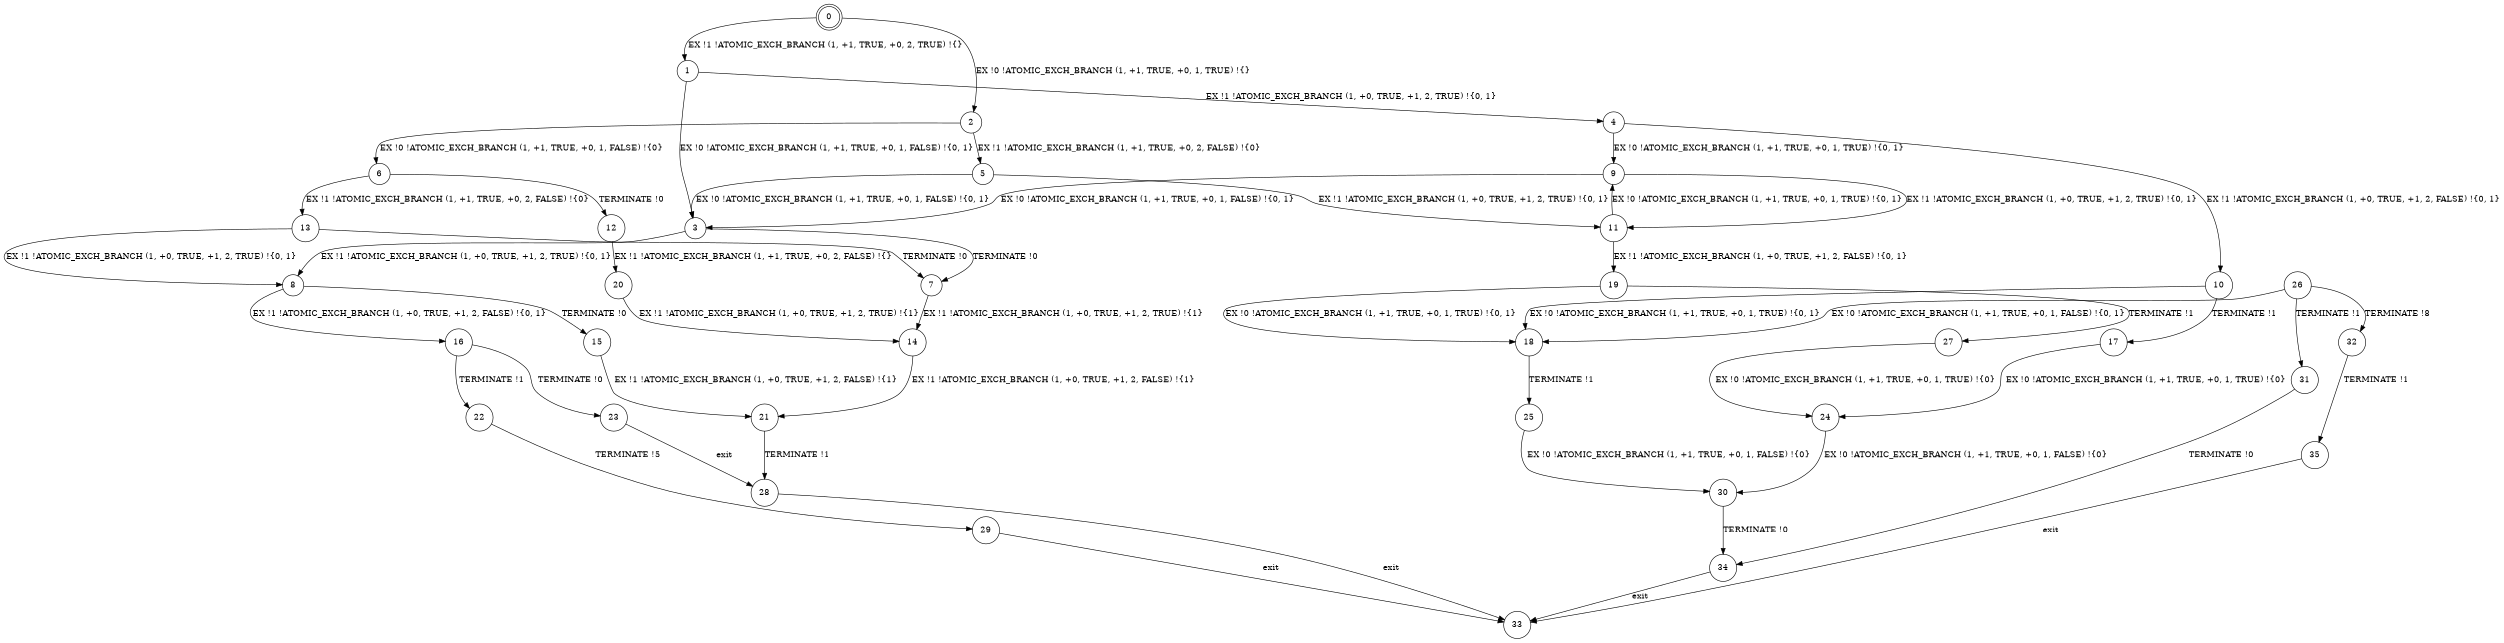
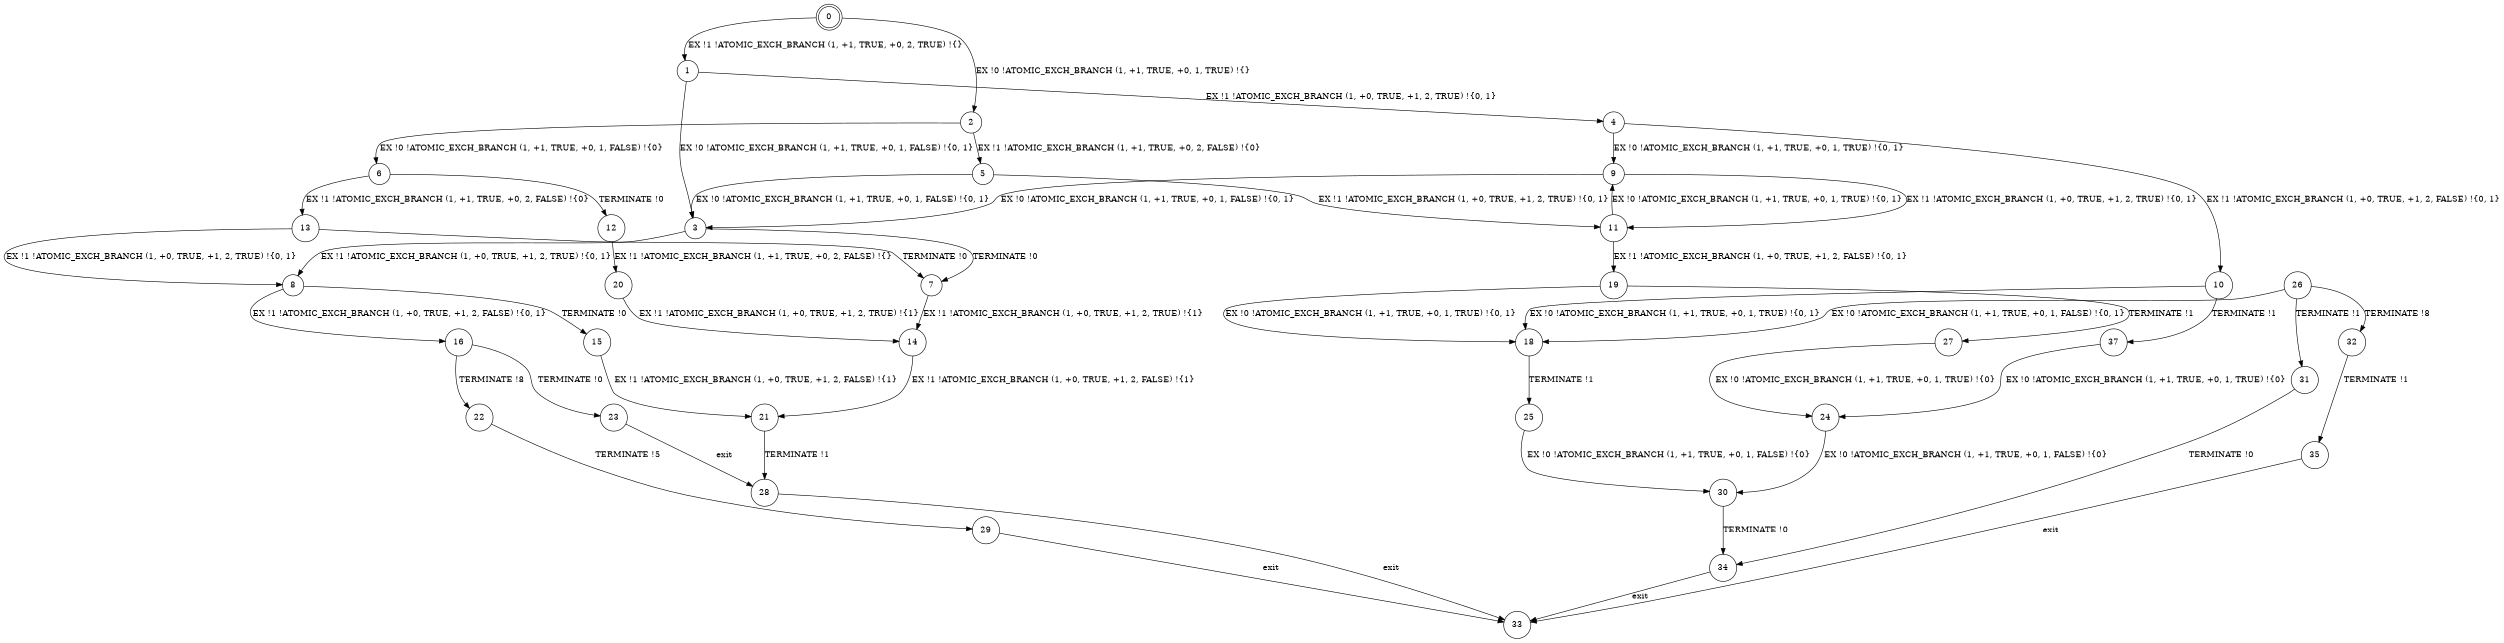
  digraph {
    node [shape=circle]
    0 [peripheries=2]
    1
    2
    3
    4
    5
    6
    7
    8
    9
    10
    11
    12
    13
    14
    15
    16
-   17
+   17 [label=37]
    18
    19
    20
    21
    22
    23
    24
    25
    27
    28
    29
    30
    26
    31
    32
    33
    34
    35
    0 -> 1 [label="EX !1 !ATOMIC_EXCH_BRANCH (1, +1, TRUE, +0, 2, TRUE) !{}"]
    0 -> 2 [label="EX !0 !ATOMIC_EXCH_BRANCH (1, +1, TRUE, +0, 1, TRUE) !{}"]
    1 -> 3 [label="EX !0 !ATOMIC_EXCH_BRANCH (1, +1, TRUE, +0, 1, FALSE) !{0, 1}"]
    1 -> 4 [label="EX !1 !ATOMIC_EXCH_BRANCH (1, +0, TRUE, +1, 2, TRUE) !{0, 1}"]
    2 -> 5 [label="EX !1 !ATOMIC_EXCH_BRANCH (1, +1, TRUE, +0, 2, FALSE) !{0}"]
    2 -> 6 [label="EX !0 !ATOMIC_EXCH_BRANCH (1, +1, TRUE, +0, 1, FALSE) !{0}"]
    3 -> 7 [label="TERMINATE !0"]
    3 -> 8 [label="EX !1 !ATOMIC_EXCH_BRANCH (1, +0, TRUE, +1, 2, TRUE) !{0, 1}"]
    4 -> 9 [label="EX !0 !ATOMIC_EXCH_BRANCH (1, +1, TRUE, +0, 1, TRUE) !{0, 1}"]
    4 -> 10 [label="EX !1 !ATOMIC_EXCH_BRANCH (1, +0, TRUE, +1, 2, FALSE) !{0, 1}"]
    5 -> 3 [label="EX !0 !ATOMIC_EXCH_BRANCH (1, +1, TRUE, +0, 1, FALSE) !{0, 1}"]
    5 -> 11 [label="EX !1 !ATOMIC_EXCH_BRANCH (1, +0, TRUE, +1, 2, TRUE) !{0, 1}"]
    6 -> 12 [label="TERMINATE !0"]
    6 -> 13 [label="EX !1 !ATOMIC_EXCH_BRANCH (1, +1, TRUE, +0, 2, FALSE) !{0}"]
    7 -> 14 [label="EX !1 !ATOMIC_EXCH_BRANCH (1, +0, TRUE, +1, 2, TRUE) !{1}"]
    8 -> 15 [label="TERMINATE !0"]
    8 -> 16 [label="EX !1 !ATOMIC_EXCH_BRANCH (1, +0, TRUE, +1, 2, FALSE) !{0, 1}"]
    9 -> 3 [label="EX !0 !ATOMIC_EXCH_BRANCH (1, +1, TRUE, +0, 1, FALSE) !{0, 1}"]
    9 -> 11 [label="EX !1 !ATOMIC_EXCH_BRANCH (1, +0, TRUE, +1, 2, TRUE) !{0, 1}"]
    10 -> 17 [label="TERMINATE !1"]
    10 -> 18 [label="EX !0 !ATOMIC_EXCH_BRANCH (1, +1, TRUE, +0, 1, TRUE) !{0, 1}"]
    11 -> 9 [label="EX !0 !ATOMIC_EXCH_BRANCH (1, +1, TRUE, +0, 1, TRUE) !{0, 1}"]
    11 -> 19 [label="EX !1 !ATOMIC_EXCH_BRANCH (1, +0, TRUE, +1, 2, FALSE) !{0, 1}"]
    12 -> 20 [label="EX !1 !ATOMIC_EXCH_BRANCH (1, +1, TRUE, +0, 2, FALSE) !{}"]
    13 -> 7 [label="TERMINATE !0"]
    13 -> 8 [label="EX !1 !ATOMIC_EXCH_BRANCH (1, +0, TRUE, +1, 2, TRUE) !{0, 1}"]
    14 -> 21 [label="EX !1 !ATOMIC_EXCH_BRANCH (1, +0, TRUE, +1, 2, FALSE) !{1}"]
    15 -> 21 [label="EX !1 !ATOMIC_EXCH_BRANCH (1, +0, TRUE, +1, 2, FALSE) !{1}"]
-   16 -> 22 [label="TERMINATE !1"]
+   16 -> 22 [label="TERMINATE !8"]
    16 -> 23 [label="TERMINATE !0"]
    17 -> 24 [label="EX !0 !ATOMIC_EXCH_BRANCH (1, +1, TRUE, +0, 1, TRUE) !{0}"]
    18 -> 25 [label="TERMINATE !1"]
    19 -> 18 [label="EX !0 !ATOMIC_EXCH_BRANCH (1, +1, TRUE, +0, 1, TRUE) !{0, 1}"]
    19 -> 27 [label="TERMINATE !1"]
    20 -> 14 [label="EX !1 !ATOMIC_EXCH_BRANCH (1, +0, TRUE, +1, 2, TRUE) !{1}"]
    21 -> 28 [label="TERMINATE !1"]
    22 -> 29 [label="TERMINATE !5"]
    23 -> 28 [label=exit]
    24 -> 30 [label="EX !0 !ATOMIC_EXCH_BRANCH (1, +1, TRUE, +0, 1, FALSE) !{0}"]
    25 -> 30 [label="EX !0 !ATOMIC_EXCH_BRANCH (1, +1, TRUE, +0, 1, FALSE) !{0}"]
    27 -> 24 [label="EX !0 !ATOMIC_EXCH_BRANCH (1, +1, TRUE, +0, 1, TRUE) !{0}"]
    28 -> 33 [label=exit]
    29 -> 33 [label=exit]
    30 -> 34 [label="TERMINATE !0"]
    26 -> 18 [label="EX !0 !ATOMIC_EXCH_BRANCH (1, +1, TRUE, +0, 1, FALSE) !{0, 1}"]
    26 -> 31 [label="TERMINATE !1"]
    26 -> 32 [label="TERMINATE !8"]
    31 -> 34 [label="TERMINATE !0"]
    32 -> 35 [label="TERMINATE !1"]
    34 -> 33 [label=exit]
    35 -> 33 [label=exit]
  }
